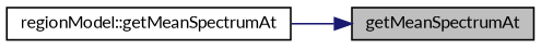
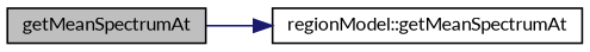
  digraph {
    rankdir=LR
    fontname=Lato
    node [color=black fontname=Lato fontsize=10 shape=record style=filled]
    n1 [fillcolor=grey75 fontcolor=black height=0.2 label=getMeanSpectrumAt width=0.4]
    n2 [fillcolor=white height=0.2 label="regionModel::getMeanSpectrumAt" width=0.4]
-   n2 -> n1 [color=midnightblue fontname=Lato fontsize=10 labelfontname=Helvetica labelfontsize=10 style=solid]
+   n1 -> n2 [color=midnightblue fontname=Lato fontsize=10 labelfontname=Helvetica labelfontsize=10 style=solid]
  }
